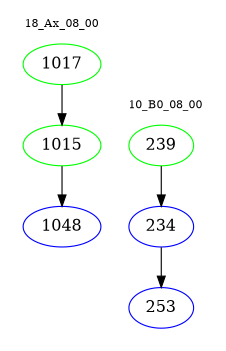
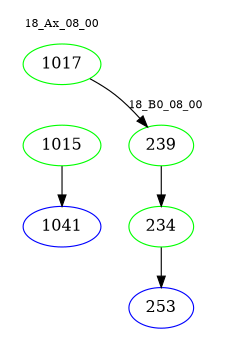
  digraph {
    node [color=green]
    edge [color=black]
    n1 [label=1017]
    n2 [label=1015]
-   n3 [color=blue label=1048]
+   n3 [color=blue label=1041]
    n4 [label=239]
-   n5 [color=blue label=234]
+   n5 [label=234]
    n6 [color=blue label=253]
    subgraph cluster_1 {
      color=white
      fontsize=10
      label="18_Ax_08_00"
      n1
      n2
      n3
    }
    subgraph cluster_2 {
      color=white
      fontsize=10
-     label="10_B0_08_00"
+     label="18_B0_08_00"
      n4
      n5
      n6
    }
-   n1 -> n2
+   n1 -> n4
    n2 -> n3
    n4 -> n5
    n5 -> n6
  }
